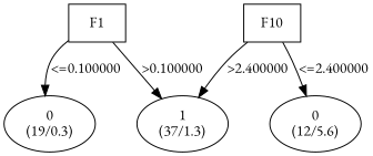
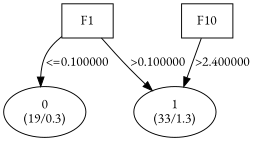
  digraph {
    fontname="EB Garamond"
    node [fontname="EB Garamond" shape=ellipse]
    edge [fontname="EB Garamond"]
    n1 [label="F1\n" shape=box]
    n2 [label="0\n(19/0.3)"]
-   n3 [label="1\n(37/1.3)"]
+   n3 [label="1\n(33/1.3)"]
    n4 [label="F10\n" shape=box]
-   n5 [label="0\n(12/5.6)"]
    n1 -> n2 [label="<=0.100000"]
    n1 -> n3 [label=">0.100000"]
    n4 -> n3 [label=">2.400000"]
-   n4 -> n5 [label="<=2.400000"]
  }
